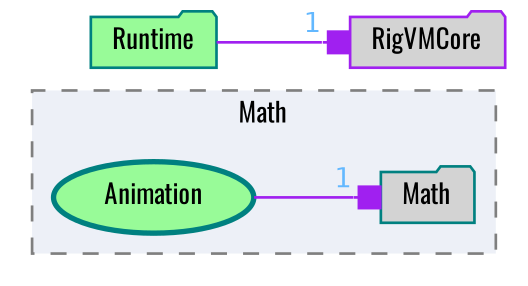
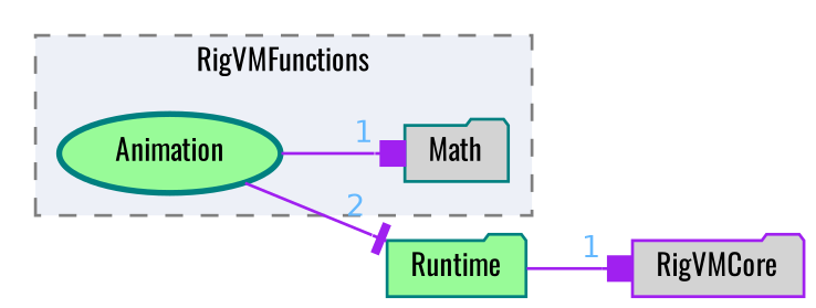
  digraph {
    compound=true
    fontname=Oswald
    rankdir=LR
    node [color=teal fillcolor=lightgrey fontname=Oswald fontsize=10 shape=folder style=filled]
    edge [arrowhead=box color=purple fontcolor=steelblue1 fontname=Oswald fontsize=10 headlabel=1 labeldistance=1.5 labelfontname=Helvetica labelfontsize=10]
    n1 [height=0.2 label=Math width=0.4]
    n2 [fillcolor=palegreen height=0.2 label=Animation shape=ellipse style="filled,bold" width=0.4]
    n3 [fillcolor=palegreen height=0.2 label=Runtime width=0.4]
    n4 [color=purple height=0.2 label=RigVMCore width=0.4]
    subgraph cluster_1 {
      bgcolor="#edf0f7"
      fontsize=10
-     label=Math
+     label=RigVMFunctions
      pencolor=grey50
      style="filled,dashed"
      n1
      n2
    }
    n2 -> n1
+   n2 -> n3 [arrowhead=tee headlabel=2]
    n3 -> n4
  }
